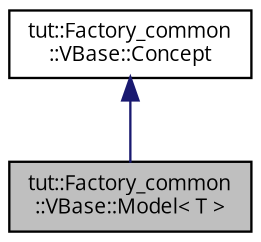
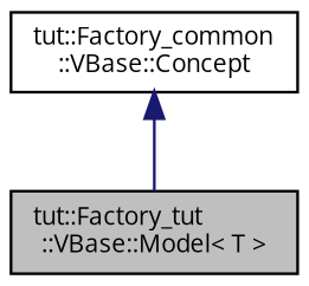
  digraph {
    fontname="Open Sans"
    node [color=black fontname="Open Sans" fontsize=9 shape=record]
-   n1 [fillcolor=grey75 fontcolor=black height=0.2 label="tut::Factory_common\l::VBase::Model\< T \>" style=filled width=0.4]
+   n1 [fillcolor=grey75 fontcolor=black height=0.2 label="tut::Factory_tut\l::VBase::Model\< T \>" style=filled width=0.4]
    n2 [height=0.2 label="tut::Factory_common\l::VBase::Concept" width=0.4]
    n2 -> n1 [color=midnightblue dir=back fontname="Open Sans" fontsize=9 labelfontname="sans-serif" labelfontsize=9 style=solid]
  }
